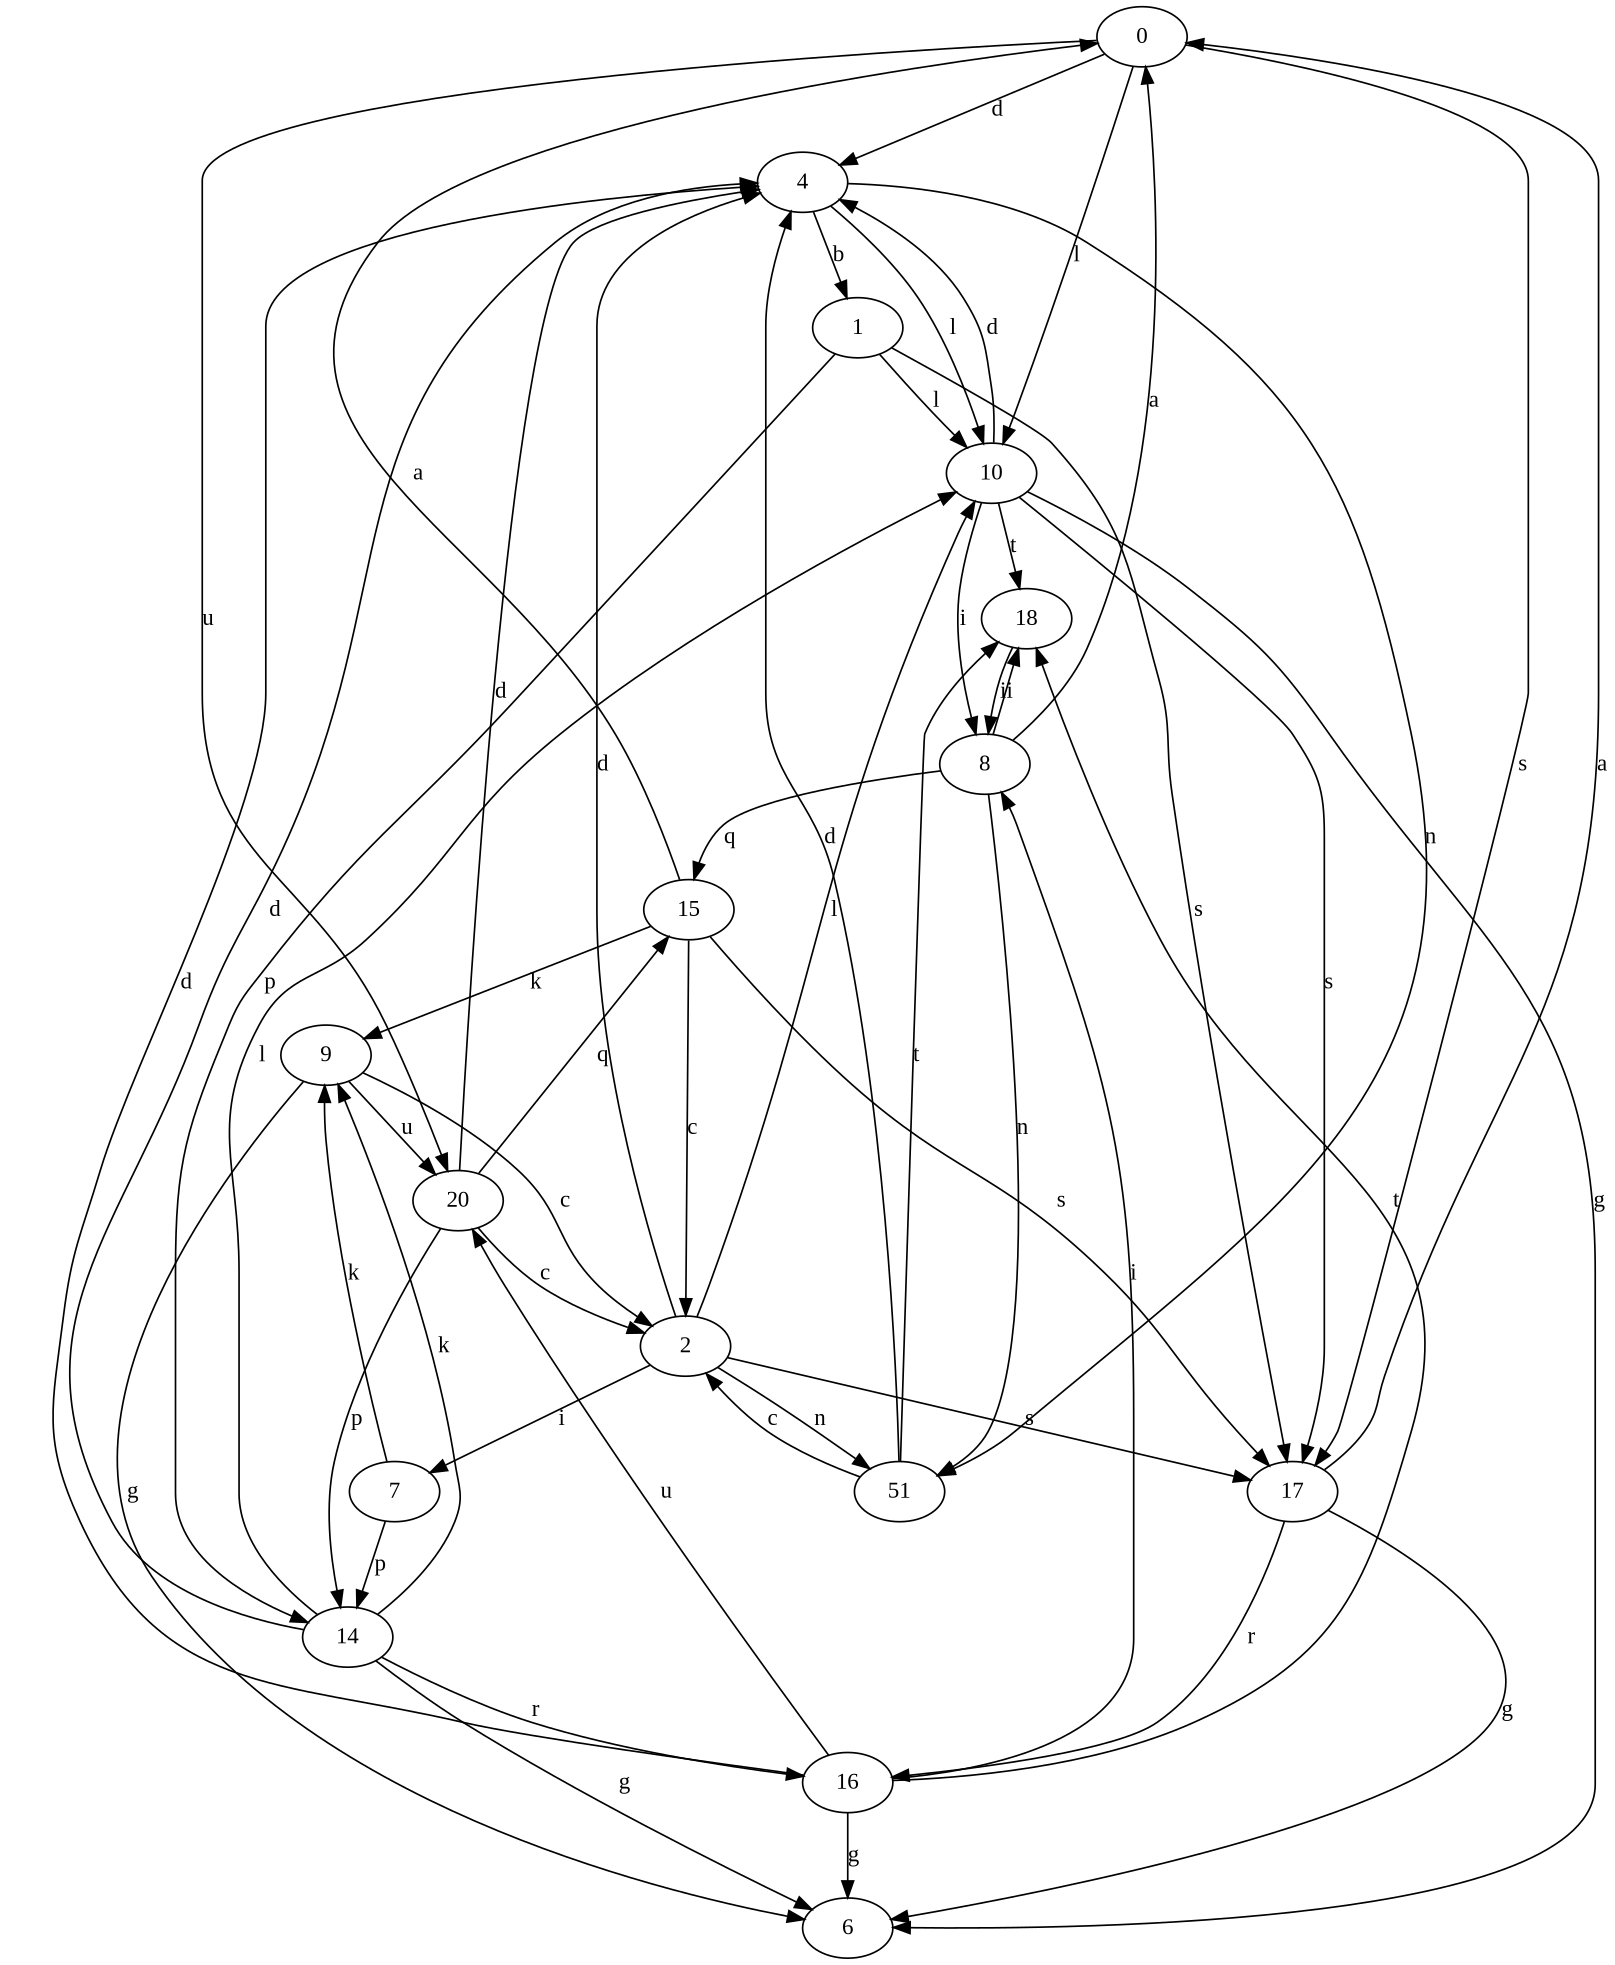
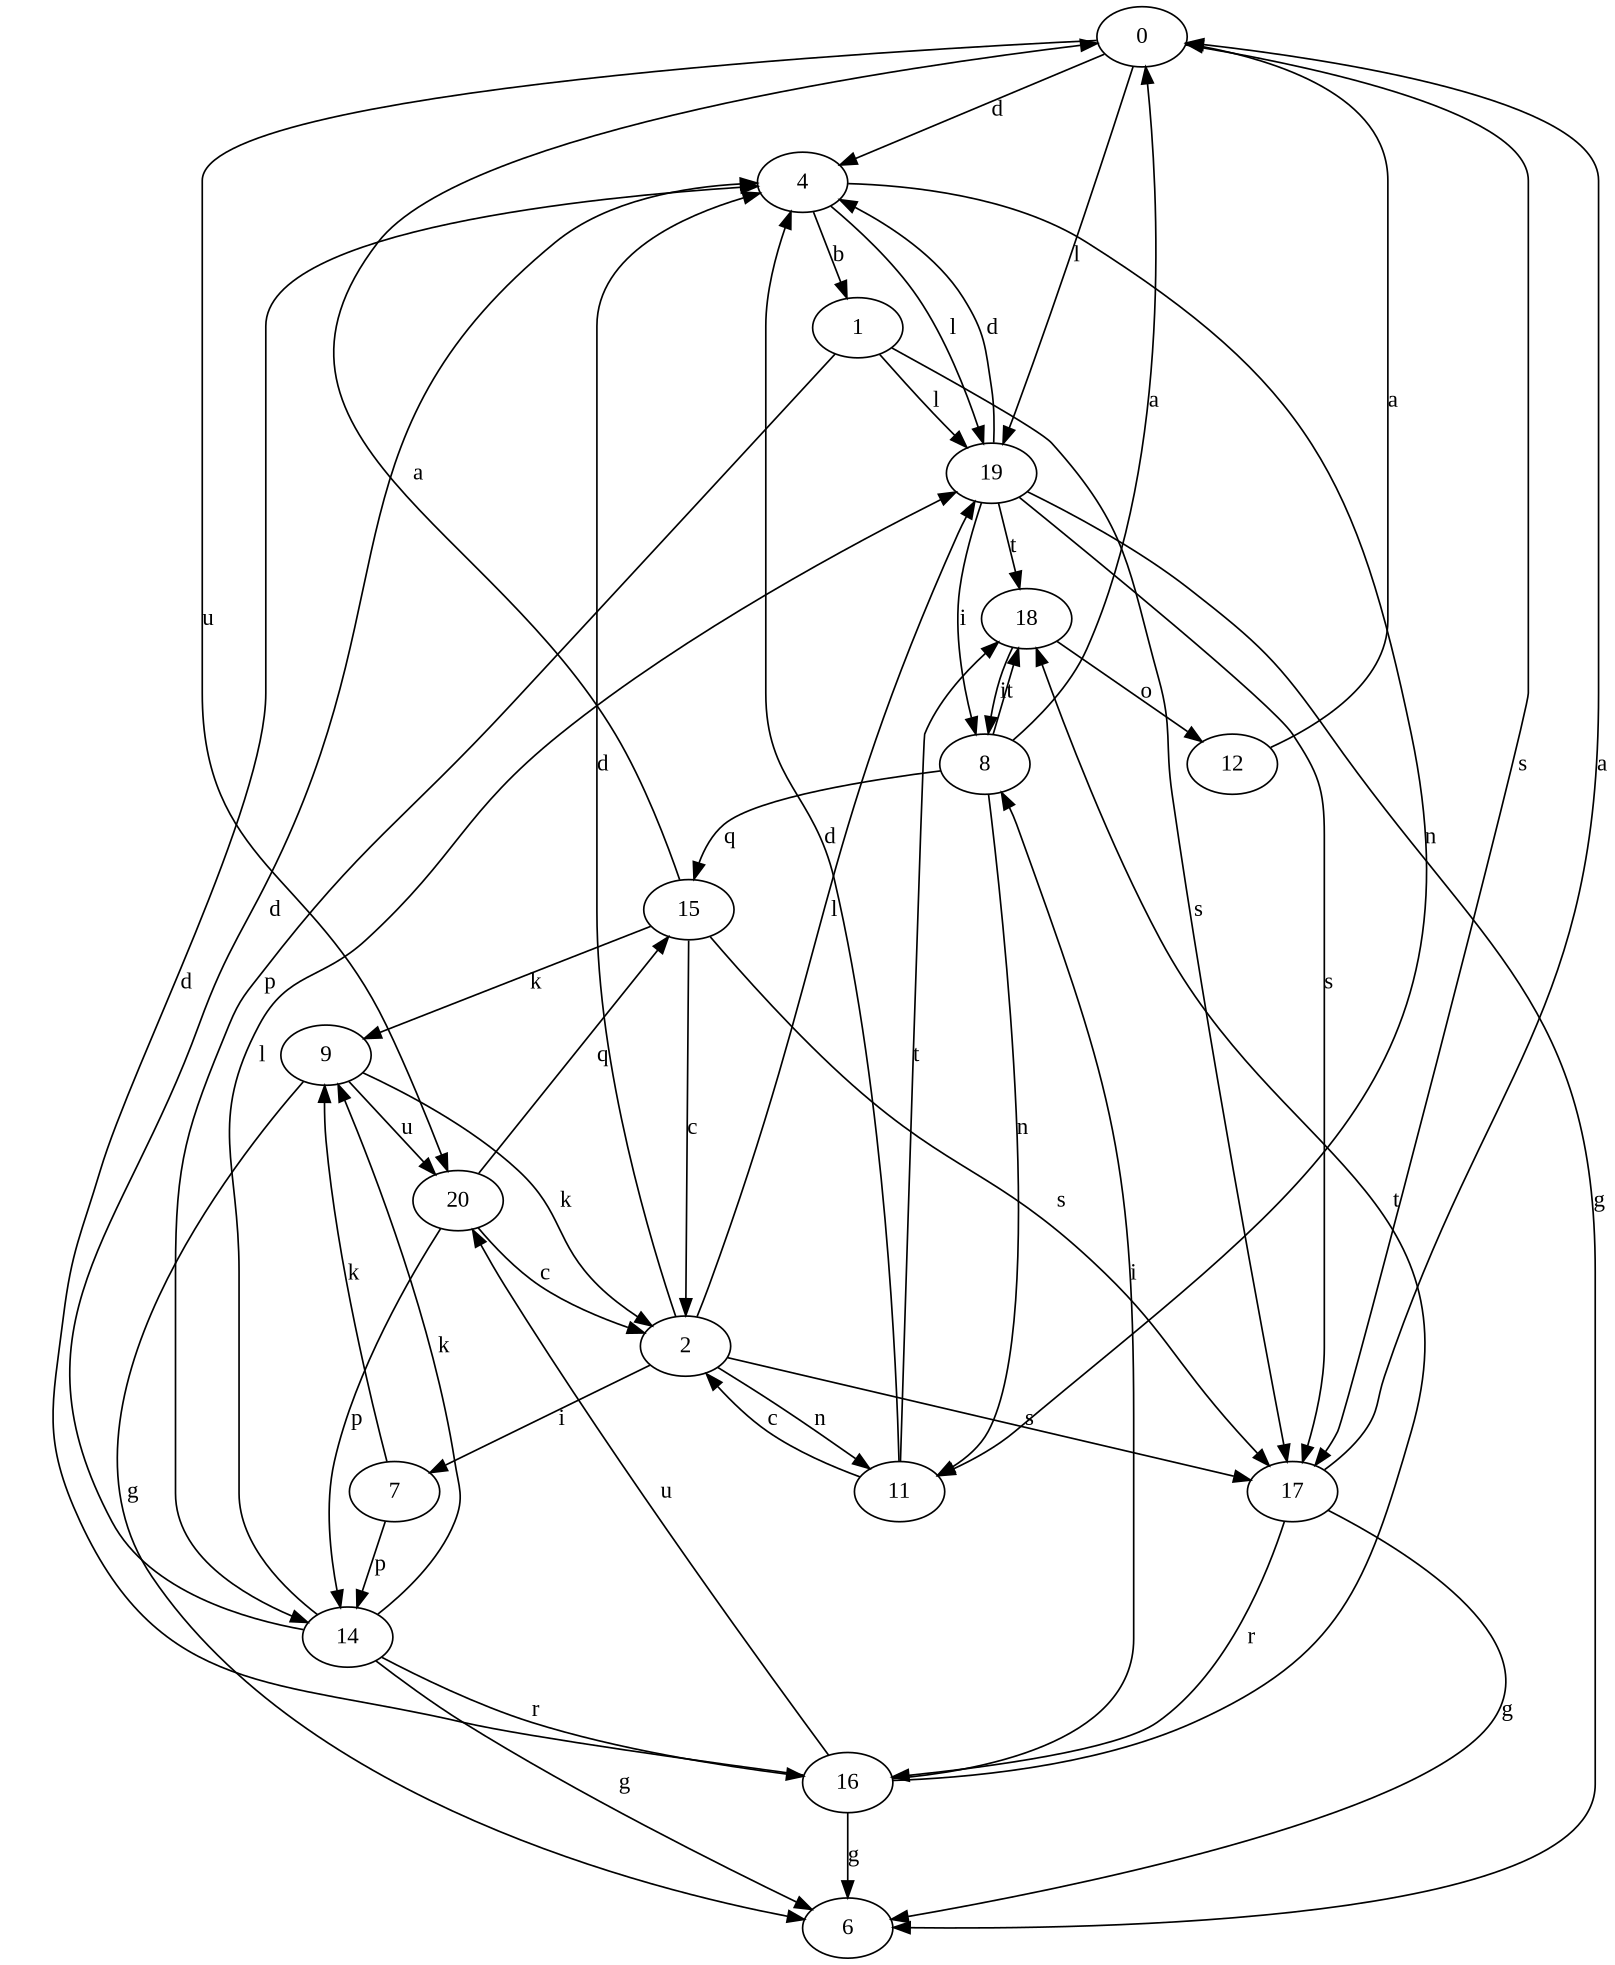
  strict digraph {
    fontname="Liberation Serif"
    node [fontname="Liberation Serif"]
    edge [fontname="Liberation Serif"]
    0
    4
-   10
+   10 [label=19]
    17
    20
    1
-   11 [label=51]
+   11
    6
    8
    18
    16
    14
    2
    15
    9
    7
+   12
    0 -> 4 [label=d]
    0 -> 10 [label=l]
    0 -> 17 [label=s]
    0 -> 20 [label=u]
    4 -> 10 [label=l]
    4 -> 1 [label=b]
    4 -> 11 [label=n]
    10 -> 4 [label=d]
    10 -> 17 [label=s]
    10 -> 6 [label=g]
    10 -> 8 [label=i]
    10 -> 18 [label=t]
    17 -> 0 [label=a]
    17 -> 6 [label=g]
    17 -> 16 [label=r]
-   20 -> 4 [label=d]
    20 -> 14 [label=p]
    20 -> 2 [label=c]
    20 -> 15 [label=q]
    1 -> 10 [label=l]
    1 -> 17 [label=s]
    1 -> 14 [label=p]
    11 -> 4 [label=d]
    11 -> 18 [label=t]
    11 -> 2 [label=c]
    8 -> 0 [label=a]
    8 -> 11 [label=n]
-   8 -> 18 [label=i]
+   8 -> 18 [label=t]
    8 -> 15 [label=q]
    18 -> 8 [label=i]
+   18 -> 12 [label=o]
    16 -> 4 [label=d]
    16 -> 20 [label=u]
    16 -> 6 [label=g]
    16 -> 8 [label=i]
    16 -> 18 [label=t]
    14 -> 4 [label=d]
    14 -> 10 [label=l]
    14 -> 6 [label=g]
    14 -> 16 [label=r]
    14 -> 9 [label=k]
    2 -> 4 [label=d]
    2 -> 10 [label=l]
    2 -> 17 [label=s]
    2 -> 11 [label=n]
    2 -> 7 [label=i]
    15 -> 0 [label=a]
    15 -> 17 [label=s]
    15 -> 2 [label=c]
    15 -> 9 [label=k]
    9 -> 20 [label=u]
    9 -> 6 [label=g]
-   9 -> 2 [label=c]
+   9 -> 2 [label=k]
    7 -> 14 [label=p]
    7 -> 9 [label=k]
+   12 -> 0 [label=a]
  }
